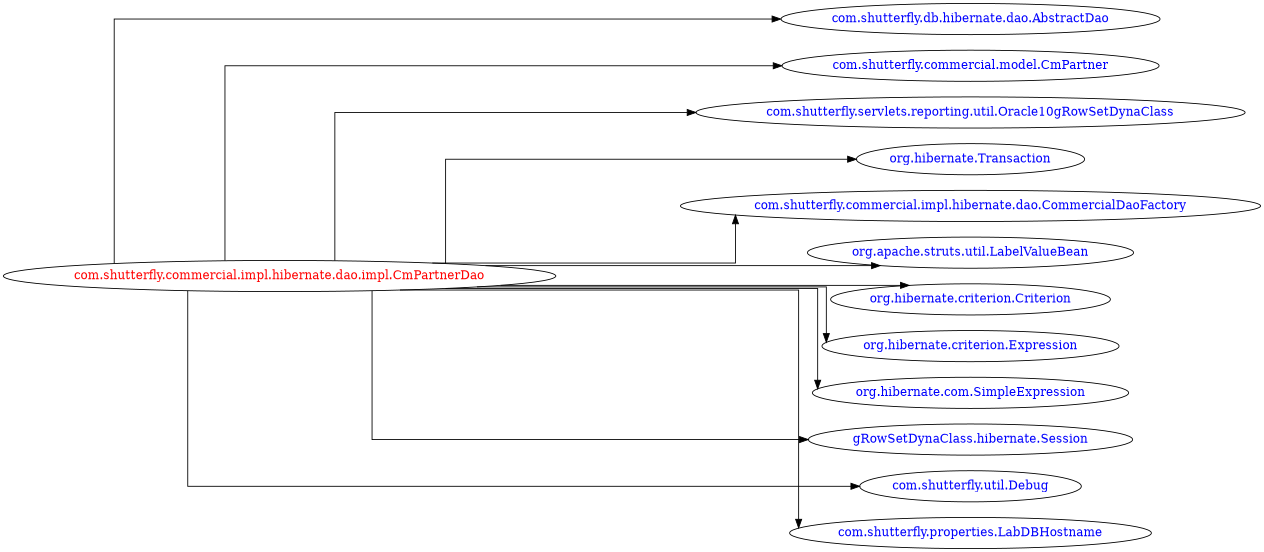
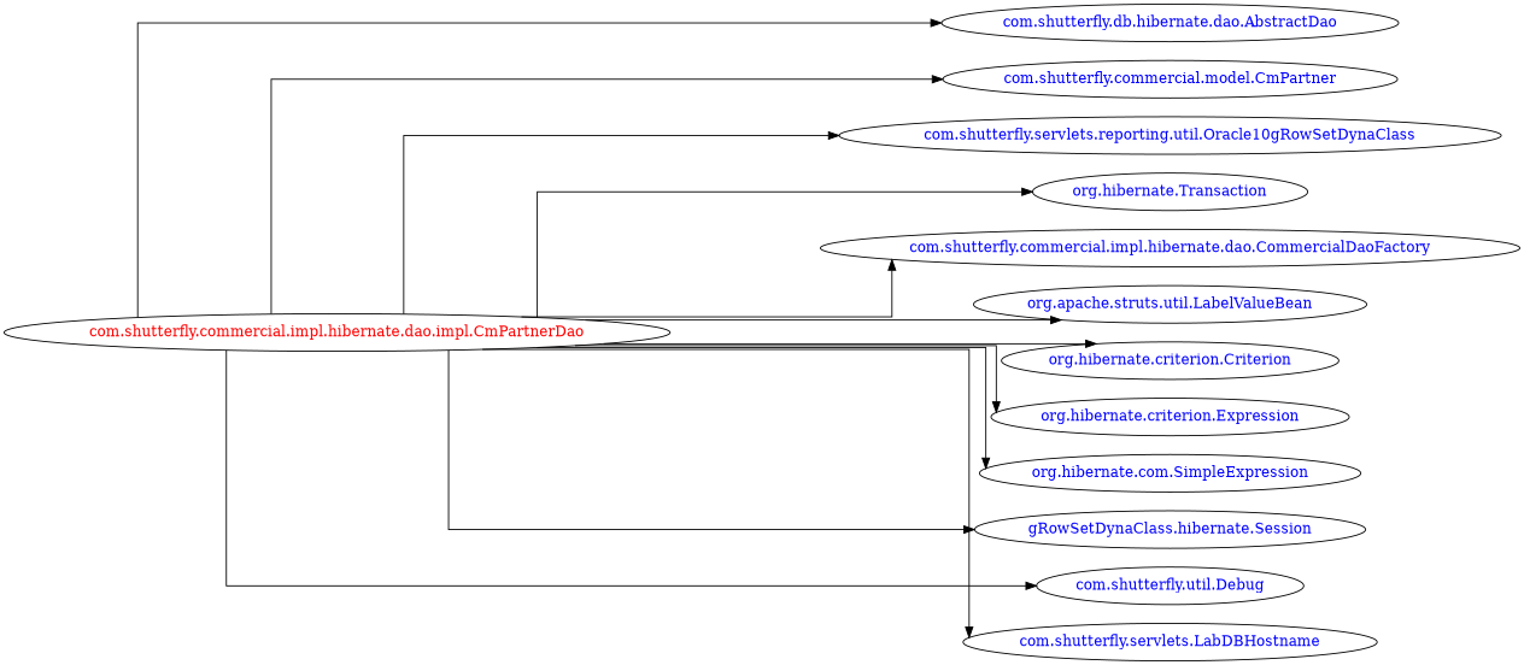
  digraph {
    concentrate=true
    rankdir=LR
    ranksep=2.0
    splines=ortho
    node [fontcolor=blue]
    "com.shutterfly.commercial.impl.hibernate.dao.impl.CmPartnerDao" [fontcolor=red]
    "com.shutterfly.db.hibernate.dao.AbstractDao"
    "com.shutterfly.commercial.model.CmPartner"
    "com.shutterfly.servlets.reporting.util.Oracle10gRowSetDynaClass"
    "org.hibernate.Transaction"
    "com.shutterfly.commercial.impl.hibernate.dao.CommercialDaoFactory"
    "org.apache.struts.util.LabelValueBean"
    "org.hibernate.criterion.Criterion"
    "org.hibernate.criterion.Expression"
    n10 [label="org.hibernate.com.SimpleExpression"]
    n11 [label="gRowSetDynaClass.hibernate.Session"]
    "com.shutterfly.util.Debug"
-   "com.shutterfly.properties.LabDBHostname"
+   "com.shutterfly.properties.LabDBHostname" [label="com.shutterfly.servlets.LabDBHostname"]
    "com.shutterfly.commercial.impl.hibernate.dao.impl.CmPartnerDao" -> "com.shutterfly.db.hibernate.dao.AbstractDao"
    "com.shutterfly.commercial.impl.hibernate.dao.impl.CmPartnerDao" -> "com.shutterfly.commercial.model.CmPartner"
    "com.shutterfly.commercial.impl.hibernate.dao.impl.CmPartnerDao" -> "com.shutterfly.servlets.reporting.util.Oracle10gRowSetDynaClass"
    "com.shutterfly.commercial.impl.hibernate.dao.impl.CmPartnerDao" -> "org.hibernate.Transaction"
    "com.shutterfly.commercial.impl.hibernate.dao.impl.CmPartnerDao" -> "com.shutterfly.commercial.impl.hibernate.dao.CommercialDaoFactory"
    "com.shutterfly.commercial.impl.hibernate.dao.impl.CmPartnerDao" -> "org.apache.struts.util.LabelValueBean"
    "com.shutterfly.commercial.impl.hibernate.dao.impl.CmPartnerDao" -> "org.hibernate.criterion.Criterion"
    "com.shutterfly.commercial.impl.hibernate.dao.impl.CmPartnerDao" -> "org.hibernate.criterion.Expression"
    "com.shutterfly.commercial.impl.hibernate.dao.impl.CmPartnerDao" -> n10
    "com.shutterfly.commercial.impl.hibernate.dao.impl.CmPartnerDao" -> n11
    "com.shutterfly.commercial.impl.hibernate.dao.impl.CmPartnerDao" -> "com.shutterfly.util.Debug"
    "com.shutterfly.commercial.impl.hibernate.dao.impl.CmPartnerDao" -> "com.shutterfly.properties.LabDBHostname"
  }
